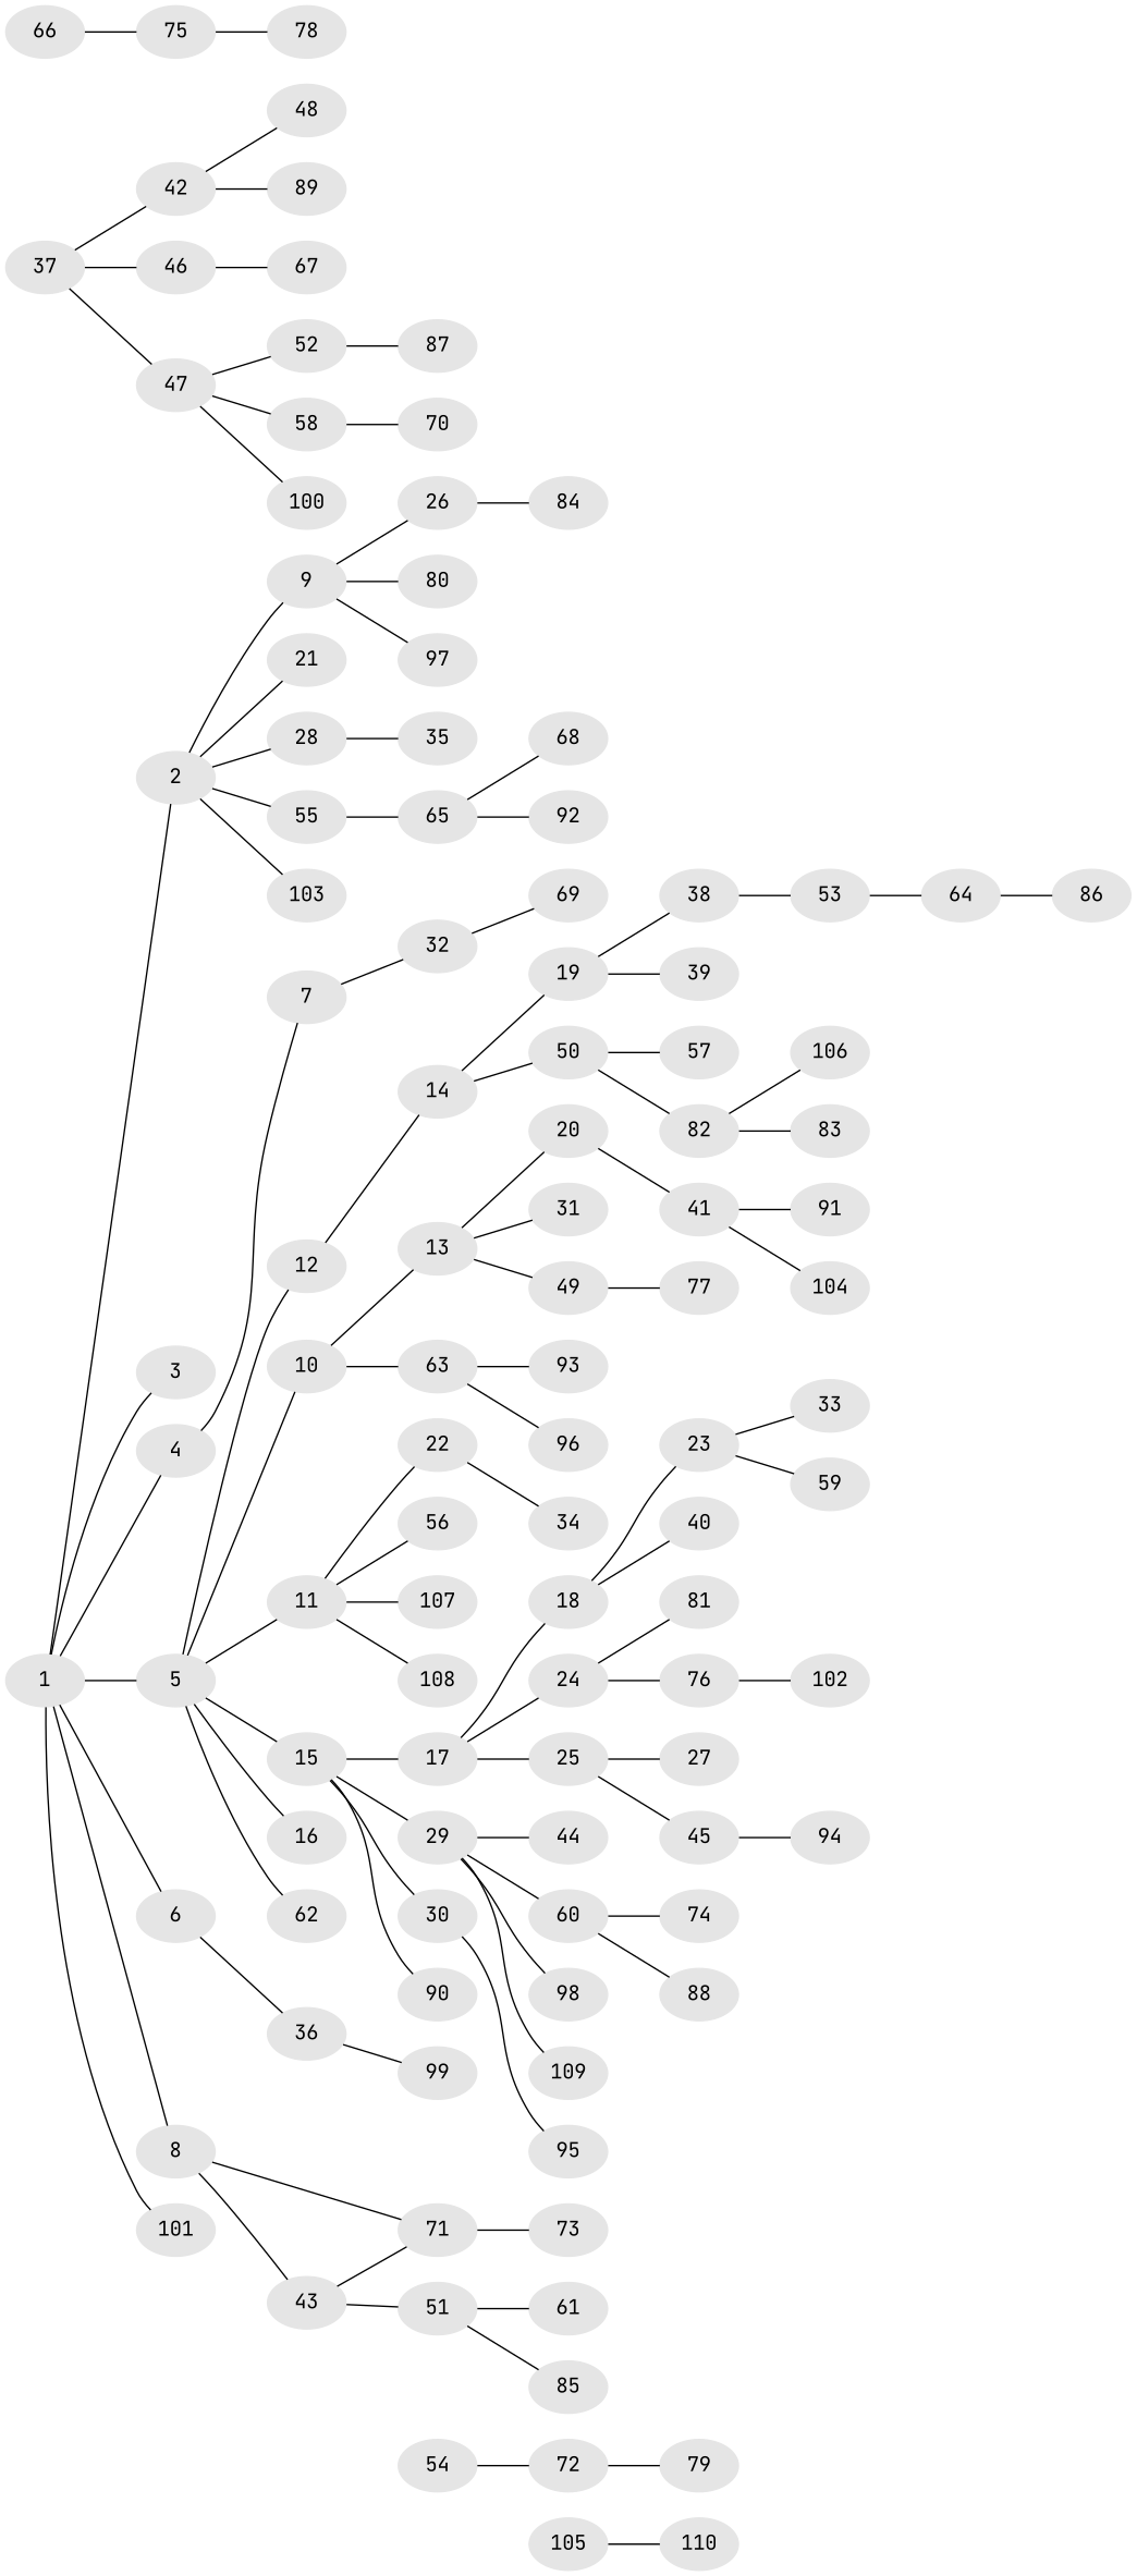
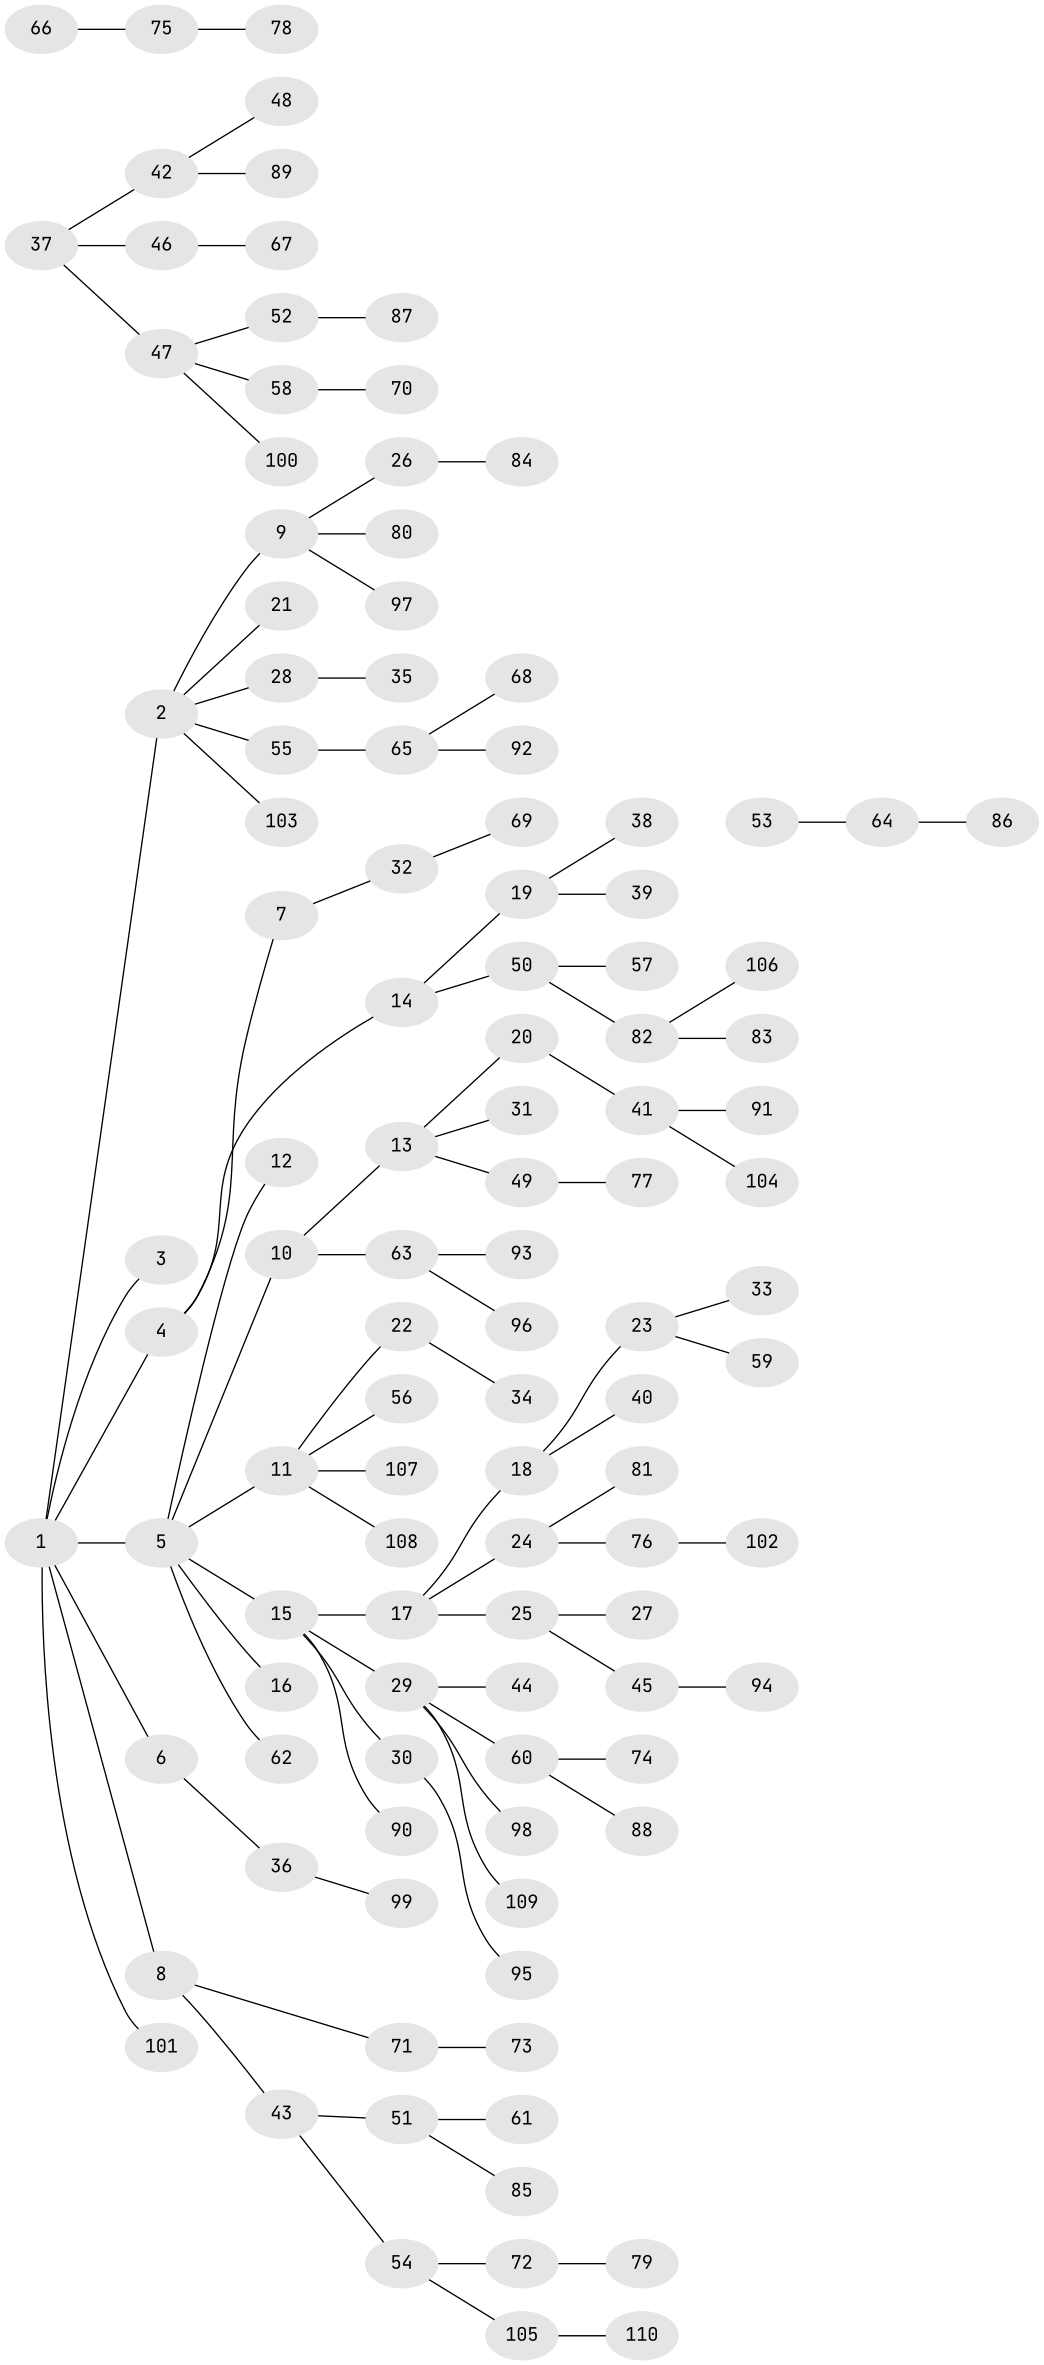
  graph {
    fontname="JetBrains Mono"
    rankdir=LR
    node [color=gray90 fontname="JetBrains Mono" style=filled]
    edge [fontname="JetBrains Mono"]
    1
    2
    3
    4
    5
    6
    8
    101
    9
    21
    28
    55
    103
    7
    10
    11
    12
    15
    16
    62
    36
    43
    71
    26
    80
    97
    35
    65
    32
    13
    63
    22
    56
    107
    108
    14
    17
    29
    30
    90
    99
    69
    51
    54
    73
    84
    20
    31
    49
    93
    96
    34
    19
    50
    41
    77
    38
    39
    57
    82
    18
    24
    25
    44
    60
    98
    109
    95
    23
    40
    81
    76
    27
    45
    33
    59
    37
    42
    46
    47
    53
    91
    104
    102
    94
    74
    88
    48
    89
    67
    52
    58
    100
    64
    61
    85
    72
    105
    87
    70
    66
    75
    106
    83
    86
    79
    110
    68
    92
    78
    1 -- 2
    1 -- 3
    1 -- 4
    1 -- 5
    1 -- 6
    1 -- 8
    1 -- 101
    2 -- 9
    2 -- 21
    2 -- 28
    2 -- 55
    2 -- 103
    4 -- 7
    5 -- 10
    5 -- 11
    5 -- 12
    5 -- 15
    5 -- 16
    5 -- 62
    6 -- 36
    8 -- 43
    8 -- 71
    9 -- 26
    9 -- 80
    9 -- 97
    28 -- 35
    55 -- 65
    7 -- 32
    10 -- 13
    10 -- 63
    11 -- 22
    11 -- 56
    11 -- 107
    11 -- 108
-   12 -- 14
+   4 -- 14
    15 -- 17
    15 -- 29
    15 -- 30
    15 -- 90
    36 -- 99
    43 -- 51
-   43 -- 71
+   43 -- 54
    71 -- 73
    26 -- 84
    65 -- 68
    65 -- 92
    32 -- 69
    13 -- 20
    13 -- 31
    13 -- 49
    63 -- 93
    63 -- 96
    22 -- 34
    14 -- 19
    14 -- 50
    17 -- 18
    17 -- 24
    17 -- 25
    29 -- 44
    29 -- 60
    29 -- 98
    29 -- 109
    30 -- 95
    51 -- 61
    51 -- 85
    54 -- 72
+   54 -- 105
    20 -- 41
    49 -- 77
    19 -- 38
    19 -- 39
    50 -- 57
    50 -- 82
    41 -- 91
    41 -- 104
-   38 -- 53
    82 -- 106
    82 -- 83
    18 -- 23
    18 -- 40
    24 -- 81
    24 -- 76
    25 -- 27
    25 -- 45
    60 -- 74
    60 -- 88
    23 -- 33
    23 -- 59
    76 -- 102
    45 -- 94
    37 -- 42
    37 -- 46
    37 -- 47
    42 -- 48
    42 -- 89
    46 -- 67
    47 -- 52
    47 -- 58
    47 -- 100
    53 -- 64
    52 -- 87
    58 -- 70
    64 -- 86
    72 -- 79
    105 -- 110
    66 -- 75
    75 -- 78
  }
